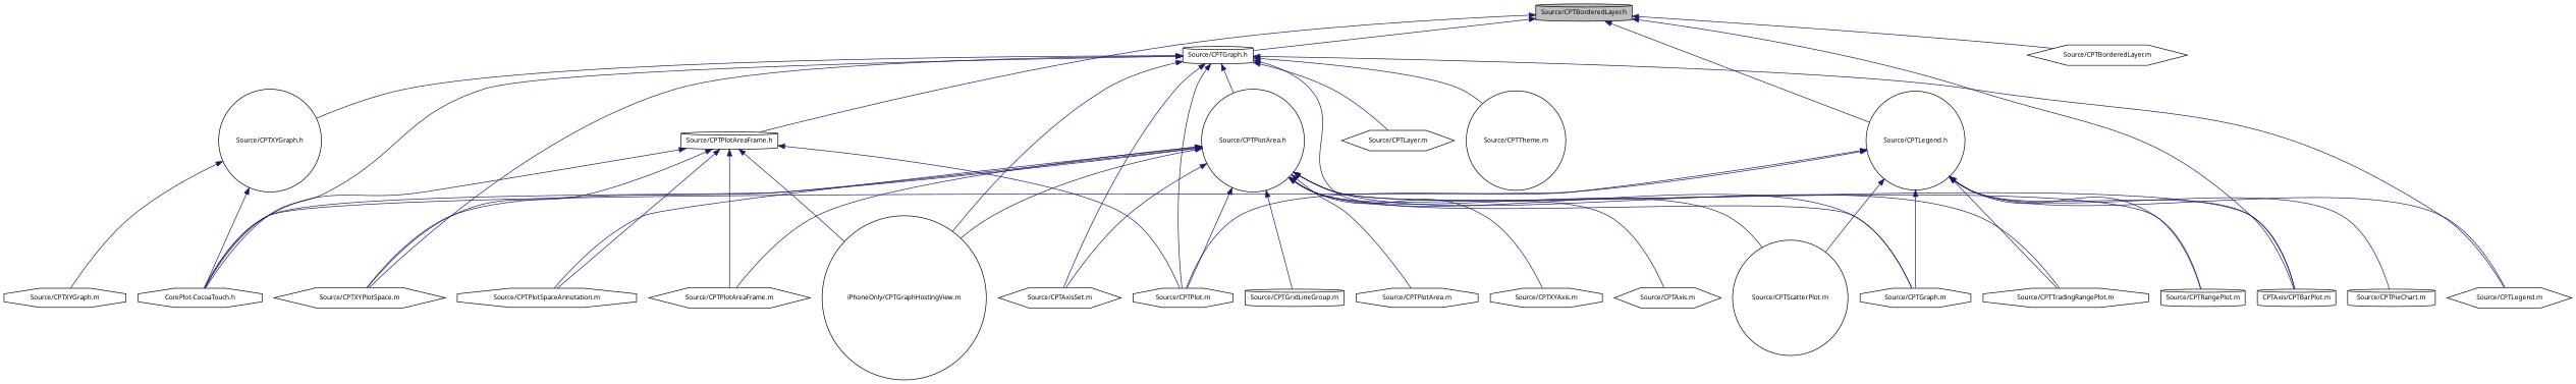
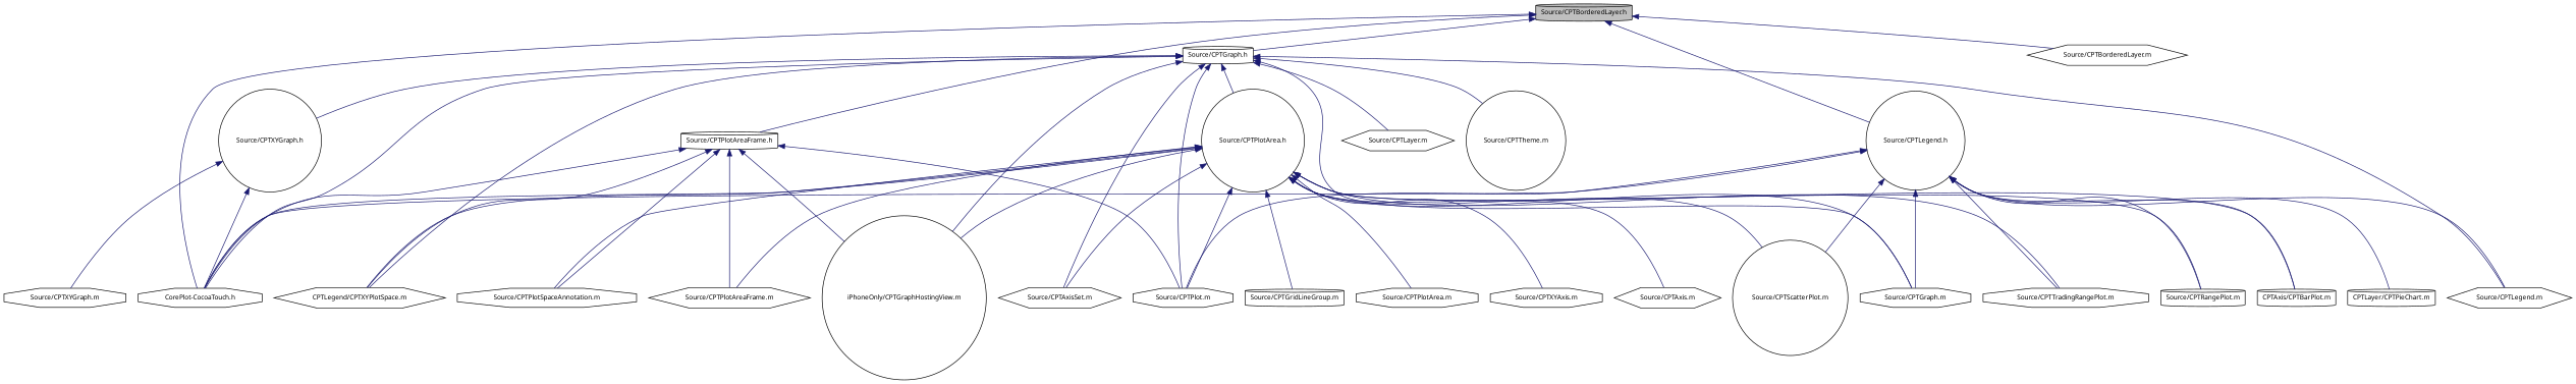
  digraph {
    node [color=black fontname="Lucinda Grande" fontsize=10 shape=octagon]
    edge [color=midnightblue dir=back fontname="Lucinda Grande" fontsize=10 labelfontname="Lucinda Grande" labelfontsize=10 style=solid]
    n1 [fillcolor=grey75 fontcolor=black height=0.2 label="Source/CPTBorderedLayer.h" shape=cylinder style=filled width=0.4]
    n2 [height=0.2 label="CorePlot-CocoaTouch.h" width=0.4]
    n3 [height=0.2 label="Source/CPTGraph.h" shape=cylinder width=0.4]
    n4 [height=0.2 label="Source/CPTBorderedLayer.m" shape=hexagon width=0.4]
    n5 [height=0.2 label="Source/CPTLegend.h" shape=circle width=0.4]
    n6 [height=0.2 label="Source/CPTPlotAreaFrame.h" shape=cylinder width=0.4]
    n7 [height=0.2 label="Source/CPTPlotArea.h" shape=circle width=0.4]
    n8 [height=0.2 label="Source/CPTAxisSet.m" shape=hexagon width=0.4]
    n9 [height=0.2 label="Source/CPTGraph.m" width=0.4]
    n10 [height=0.2 label="Source/CPTPlot.m" width=0.4]
-   n11 [height=0.2 label="Source/CPTXYPlotSpace.m" shape=hexagon width=0.4]
+   n11 [height=0.2 label="CPTLegend/CPTXYPlotSpace.m" shape=hexagon width=0.4]
    n12 [height=0.2 label="iPhoneOnly/CPTGraphHostingView.m" shape=circle width=0.4]
    n13 [height=0.2 label="Source/CPTLayer.m" shape=hexagon width=0.4]
    n14 [height=0.2 label="Source/CPTLegend.m" shape=hexagon width=0.4]
    n15 [height=0.2 label="Source/CPTTheme.m" shape=circle width=0.4]
    n16 [height=0.2 label="Source/CPTXYGraph.h" shape=circle width=0.4]
    n17 [height=0.2 label="CPTAxis/CPTBarPlot.m" shape=cylinder width=0.4]
-   n18 [height=0.2 label="Source/CPTPieChart.m" shape=cylinder width=0.4]
+   n18 [height=0.2 label="CPTLayer/CPTPieChart.m" shape=cylinder width=0.4]
    n19 [height=0.2 label="Source/CPTRangePlot.m" shape=cylinder width=0.4]
    n20 [height=0.2 label="Source/CPTScatterPlot.m" shape=circle width=0.4]
    n21 [height=0.2 label="Source/CPTTradingRangePlot.m" width=0.4]
    n22 [height=0.2 label="Source/CPTPlotAreaFrame.m" shape=hexagon width=0.4]
    n23 [height=0.2 label="Source/CPTPlotSpaceAnnotation.m" width=0.4]
    n24 [height=0.2 label="Source/CPTAxis.m" shape=hexagon width=0.4]
    n25 [height=0.2 label="Source/CPTGridLineGroup.m" shape=cylinder width=0.4]
    n26 [height=0.2 label="Source/CPTPlotArea.m" width=0.4]
    n27 [height=0.2 label="Source/CPTXYAxis.m" width=0.4]
    n28 [height=0.2 label="Source/CPTXYGraph.m" width=0.4]
-   n1 -> n17
+   n1 -> n2
    n1 -> n3
    n1 -> n4
    n1 -> n5
    n1 -> n6
    n3 -> n2
    n3 -> n7
    n3 -> n8
    n3 -> n9
    n3 -> n10
    n3 -> n11
    n3 -> n12
    n3 -> n13
    n3 -> n14
    n3 -> n15
    n3 -> n16
    n5 -> n2
    n5 -> n9
    n5 -> n10
    n5 -> n14
    n5 -> n17
    n5 -> n18
    n5 -> n19
    n5 -> n20
    n5 -> n21
    n6 -> n2
    n6 -> n10
    n6 -> n11
    n6 -> n12
    n6 -> n22
    n6 -> n23
    n7 -> n2
    n7 -> n8
    n7 -> n9
    n7 -> n10
    n7 -> n11
    n7 -> n12
    n7 -> n17
    n7 -> n19
    n7 -> n20
    n7 -> n21
    n7 -> n22
    n7 -> n23
    n7 -> n24
    n7 -> n25
    n7 -> n26
    n7 -> n27
    n16 -> n2
    n16 -> n28
  }
